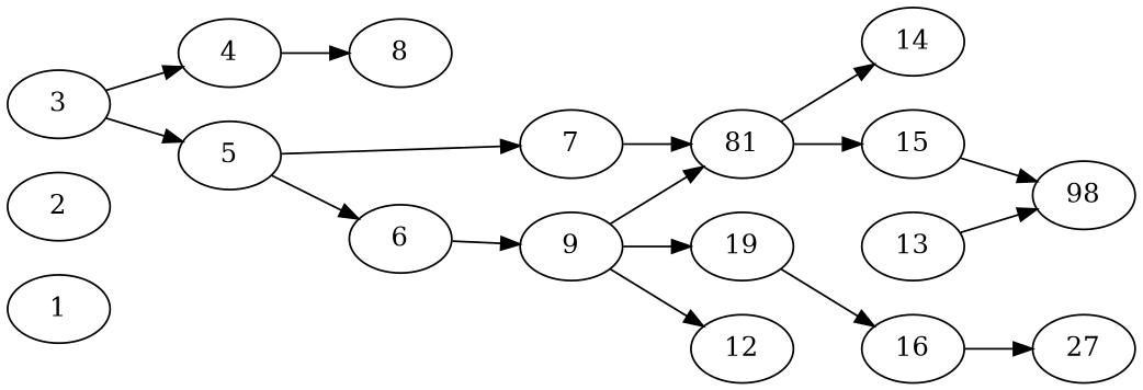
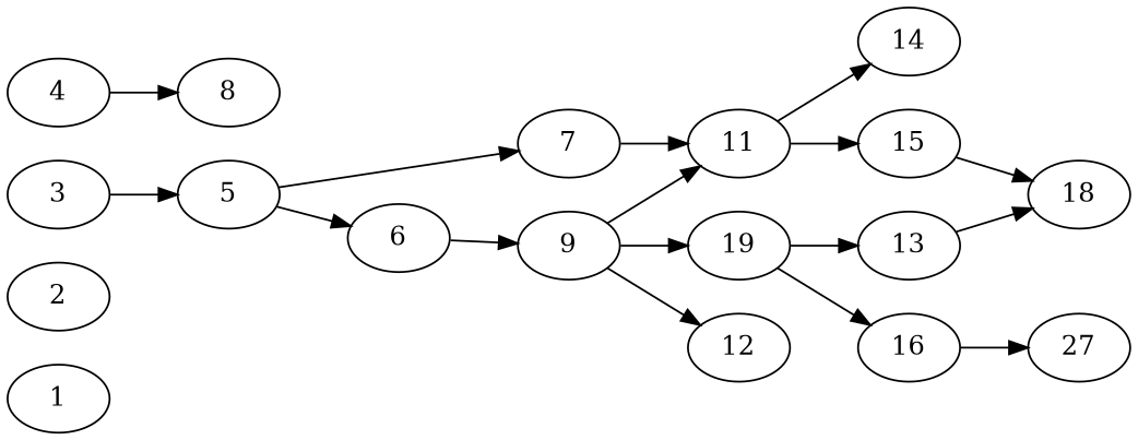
  digraph {
    rankdir=LR
    node [alpha=0.16]
    1 [alpha=0.15 expect_size=96934044513280720896]
    2 [alpha=0.02 expect_size=5493280522628644]
    3 [expect_size=38481948836997312]
    4 [alpha=0.04 expect_size=2736607325933535232]
    5 [alpha=0.03 expect_size=63551973016660784]
    8 [alpha=0.06 expect_size=265280755750659360]
    6 [expect_size=258922615570512160]
    7 [alpha=0.03 expect_size=2038185320251392000]
    9 [alpha=0.13 expect_size=409418836136746112]
-   11 [alpha=0.17 expect_size=7361901417704644 label=81]
+   11 [alpha=0.17 expect_size=7361901417704644]
    n11 [alpha=0.09 expect_size=27478857846555068 label=19]
    12 [alpha=0.10 expect_size=292776384823033856000]
    13 [alpha=0.04 expect_size=4675373168929100]
    16 [alpha=0.19 expect_size=11497343679144656896]
    14 [alpha=0.09 expect_size=26799162786647638016]
    15 [alpha=0.19 expect_size=17460574227693305856]
-   18 [alpha=0.12 expect_size=5768717799508216 label=98]
+   18 [alpha=0.12 expect_size=5768717799508216]
    n18 [alpha=0.08 expect_size=923464559433506 label=27]
-   3 -> 4
    3 -> 5
    4 -> 8
    5 -> 6
    5 -> 7
    6 -> 9
    7 -> 11
    9 -> 11
    9 -> n11
    9 -> 12
    11 -> 14
    11 -> 15
+   n11 -> 13
    n11 -> 16
    13 -> 18
    16 -> n18
    15 -> 18
  }
